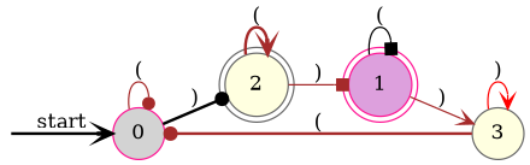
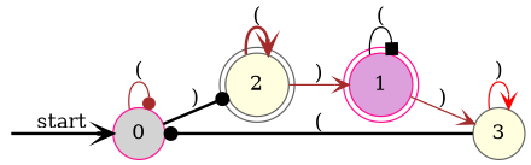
  digraph {
    rankdir=LR
    node [shape=circle style=filled color=deeppink fillcolor=lightyellow]
    edge [arrowhead=vee color=brown style=solid]
    __start [shape=point style=invis color="" fillcolor=""]
    0 [fillcolor=lightgrey]
    2 [color=gray40 shape=doublecircle]
    1 [fillcolor=plum shape=doublecircle]
    3 [color=gray40]
    __start -> 0 [color=black label=start style=bold]
    0 -> 0 [arrowhead=dot label="("]
    0 -> 2 [arrowhead=dot color=black label=")" style=bold]
    2 -> 2 [label="(" style=bold]
-   2 -> 1 [arrowhead=box label=")"]
+   2 -> 1 [label=")"]
    1 -> 1 [arrowhead=box color=black label="("]
    1 -> 3 [label=")"]
-   3 -> 0 [arrowhead=dot label="(" style=bold]
+   3 -> 0 [arrowhead=dot color=black label="(" style=bold]
    3 -> 3 [color=red label=")"]
  }
